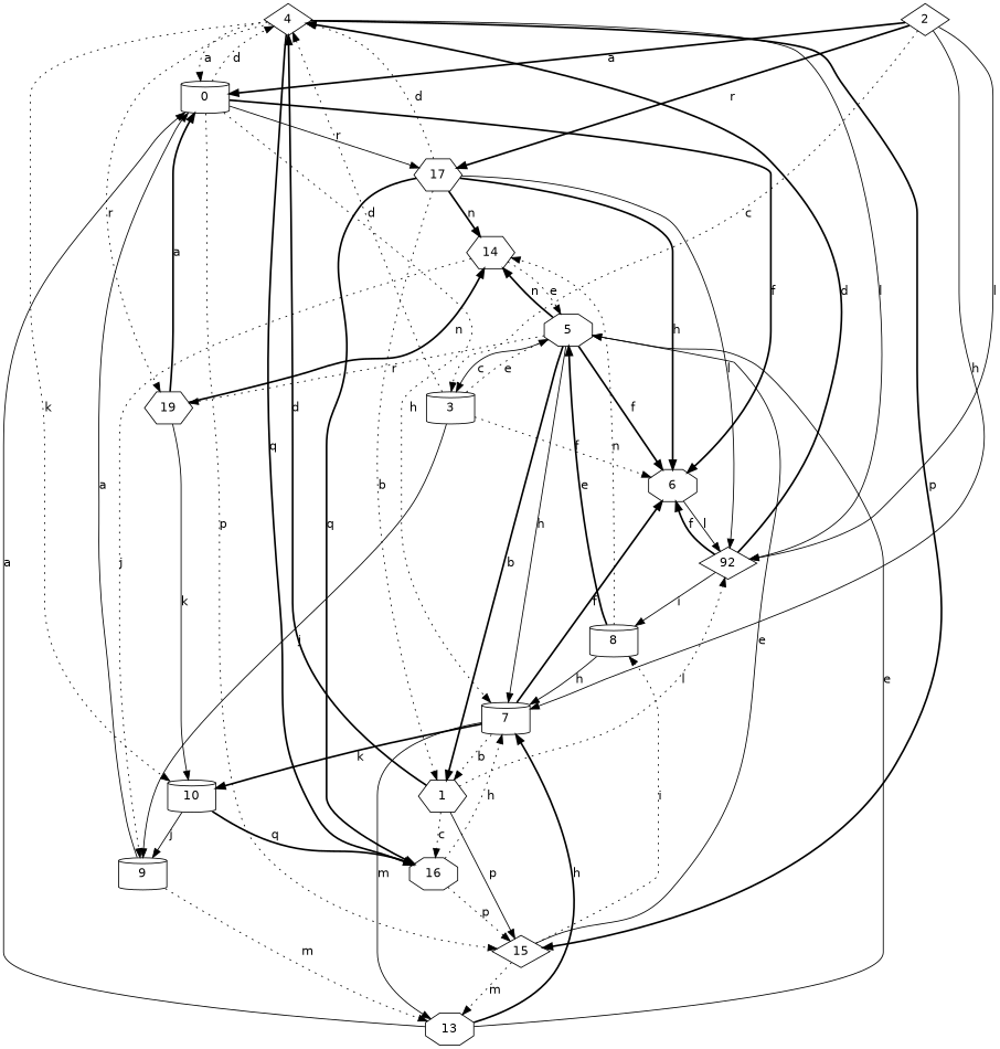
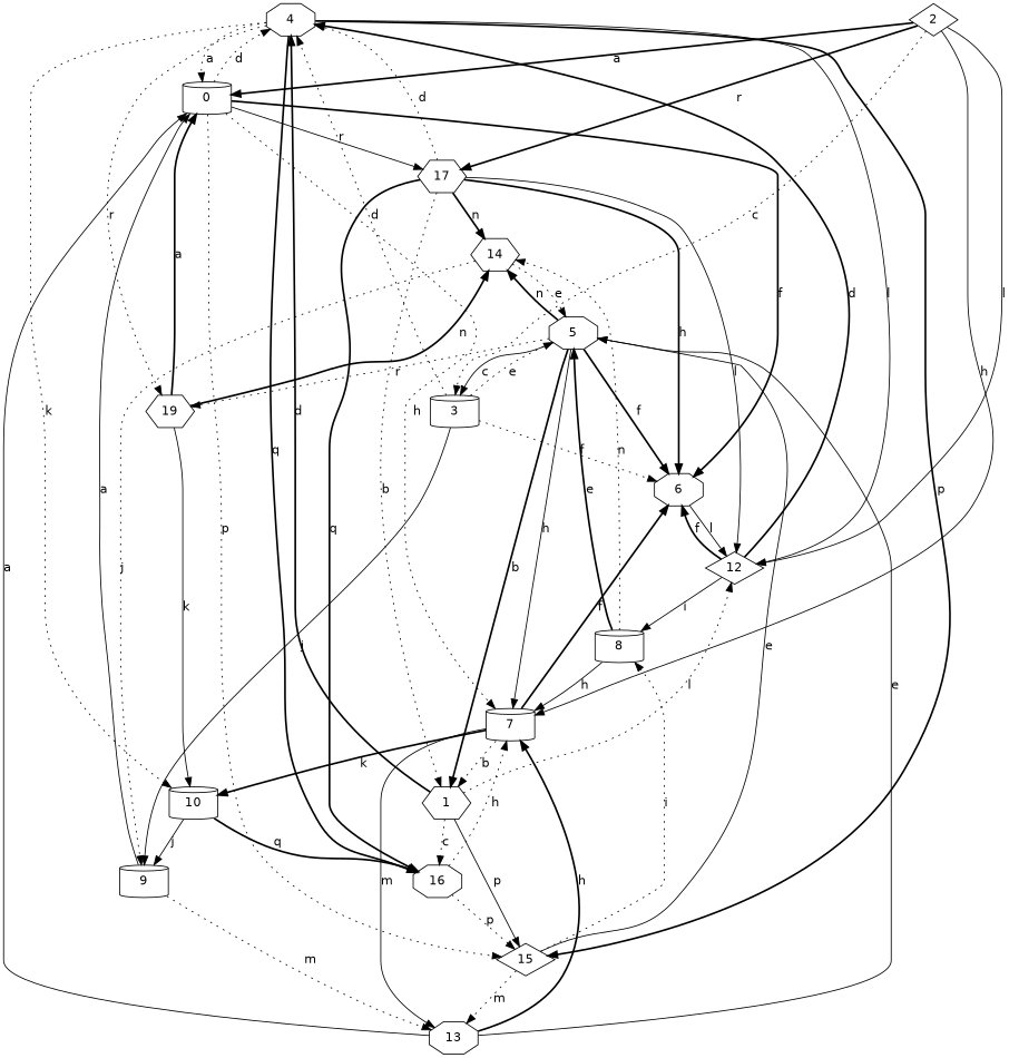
  strict digraph {
    fontname="DejaVu Sans"
    node [fontname="DejaVu Sans" shape=cylinder]
    edge [fontname="DejaVu Sans" style=dotted]
-   4 [shape=diamond]
+   4 [shape=octagon]
    0
    6 [shape=octagon]
    7
    15 [shape=diamond]
    17 [shape=hexagon]
-   12 [shape=diamond label=92]
+   12 [shape=diamond]
    10
    16 [shape=octagon]
    19 [shape=hexagon]
    1 [shape=hexagon]
    13 [shape=octagon]
    5 [shape=octagon]
    8
    14 [shape=hexagon]
    2 [shape=diamond]
    3
    9
    4 -> 0 [label=a]
    4 -> 15 [label=p style=bold]
    4 -> 12 [label=l style=solid]
    4 -> 10 [label=k]
    4 -> 16 [label=q style=bold]
    4 -> 19 [label=r]
    0 -> 4 [label=d]
    0 -> 6 [label=f style=bold]
    0 -> 7 [label=h]
    0 -> 15 [label=p]
    0 -> 17 [label=r style=solid]
    6 -> 12 [label=l style=solid]
    7 -> 6 [label=f style=bold]
    7 -> 10 [label=k style=bold]
    7 -> 1 [label=b]
    7 -> 13 [label=m style=solid]
    15 -> 13 [label=m]
    15 -> 5 [label=e style=solid]
    15 -> 8 [label=i]
    17 -> 4 [label=d]
    17 -> 6 [label=h style=bold]
    17 -> 12 [label=l style=solid]
    17 -> 16 [label=q style=bold]
    17 -> 1 [label=b]
    17 -> 14 [label=n style=bold]
    12 -> 4 [label=d style=bold]
    12 -> 6 [label=f style=bold]
    12 -> 8 [label=i style=solid]
    10 -> 16 [label=q style=bold]
    10 -> 9 [label=j style=solid]
    16 -> 7 [label=h]
    16 -> 15 [label=p]
    19 -> 0 [label=a style=bold]
    19 -> 10 [label=k style=solid]
    19 -> 14 [label=n style=bold]
    1 -> 4 [label=d style=bold]
    1 -> 15 [label=p style=solid]
    1 -> 12 [label=l]
    1 -> 16 [label=c]
    13 -> 0 [label=a style=solid]
    13 -> 7 [label=h style=bold]
    13 -> 5 [label=e style=solid]
    5 -> 6 [label=f style=bold]
    5 -> 7 [label=h style=solid]
    5 -> 19 [label=r]
    5 -> 1 [label=b style=bold]
    5 -> 14 [label=n style=bold]
    5 -> 3 [label=c style=solid]
    8 -> 7 [label=h style=solid]
    8 -> 5 [label=e style=bold]
    8 -> 14 [label=n]
    14 -> 5 [label=e]
    14 -> 9 [label=j]
    2 -> 0 [label=a style=bold]
    2 -> 7 [label=h style=solid]
    2 -> 17 [label=r style=bold]
    2 -> 12 [label=l style=solid]
    2 -> 3 [label=c]
    3 -> 4 [label=d]
    3 -> 6 [label=f]
    3 -> 5 [label=e]
    3 -> 9 [label=j style=solid]
    9 -> 0 [label=a style=solid]
    9 -> 13 [label=m]
  }
